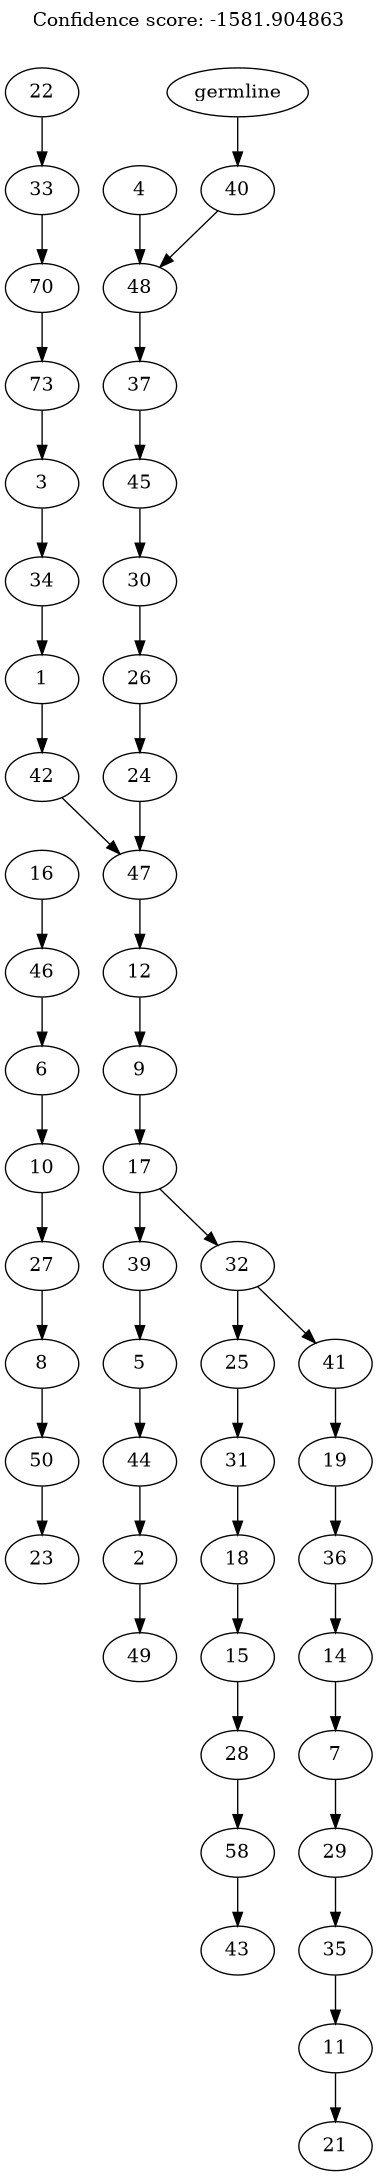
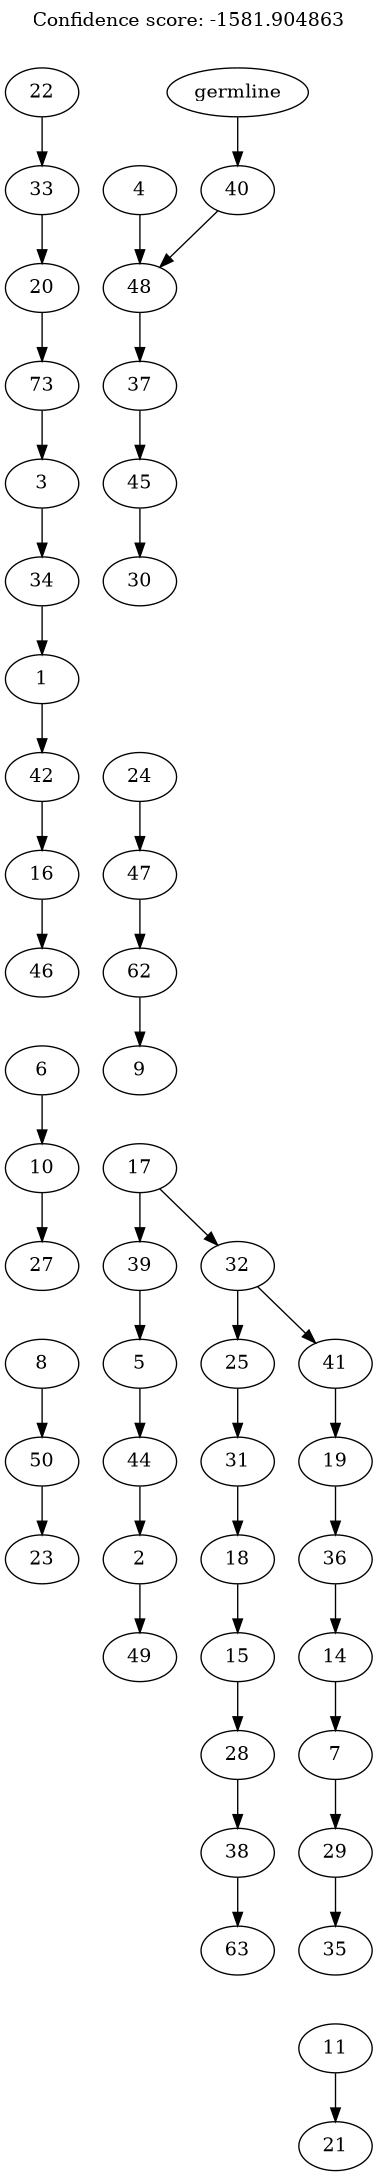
  digraph {
    label="Confidence score: -1581.904863"
    labelloc=t
    n1 [label=2]
    n2 [label=49]
    n3 [label=44]
    n4 [label=5]
    n5 [label=39]
-   n6 [label=58]
-   n7 [label=43]
+   n6 [label=38]
+   n7 [label=63]
    n8 [label=28]
    n9 [label=15]
    n10 [label=18]
    n11 [label=31]
    n12 [label=25]
    n13 [label=50]
    n14 [label=23]
    n15 [label=8]
    n16 [label=27]
    n17 [label=10]
    n18 [label=6]
    n19 [label=46]
    n20 [label=16]
    n21 [label=42]
    n22 [label=1]
    n23 [label=34]
    n24 [label=3]
    n25 [label=73]
-   n26 [label=70]
+   n26 [label=20]
    n27 [label=33]
    n28 [label=22]
    n29 [label=21]
    n30 [label=11]
    n31 [label=35]
    n32 [label=29]
    n33 [label=7]
    n34 [label=14]
    n35 [label=36]
    n36 [label=19]
    n37 [label=41]
    n38 [label=32]
    n39 [label=17]
    n40 [label=9]
-   n41 [label=12]
+   n41 [label=62]
    n42 [label=47]
    n43 [label=24]
-   n44 [label=26]
    n45 [label=30]
    n46 [label=45]
    n47 [label=37]
    n48 [label=48]
    n49 [label=4]
    n50 [label=40]
    n51 [label=germline]
    n1 -> n2
    n3 -> n1
    n4 -> n3
    n5 -> n4
    n6 -> n7
    n8 -> n6
    n9 -> n8
    n10 -> n9
    n11 -> n10
    n12 -> n11
    n13 -> n14
    n15 -> n13
-   n16 -> n15
    n17 -> n16
    n18 -> n17
-   n19 -> n18
    n20 -> n19
-   n21 -> n42
+   n21 -> n20
    n22 -> n21
    n23 -> n22
    n24 -> n23
    n25 -> n24
    n26 -> n25
    n27 -> n26
    n28 -> n27
    n30 -> n29
-   n31 -> n30
    n32 -> n31
    n33 -> n32
    n34 -> n33
    n35 -> n34
    n36 -> n35
    n37 -> n36
    n38 -> n12
    n38 -> n37
    n39 -> n5
    n39 -> n38
-   n40 -> n39
    n41 -> n40
    n42 -> n41
    n43 -> n42
-   n44 -> n43
-   n45 -> n44
    n46 -> n45
    n47 -> n46
    n48 -> n47
    n49 -> n48
    n50 -> n48
    n51 -> n50
  }
